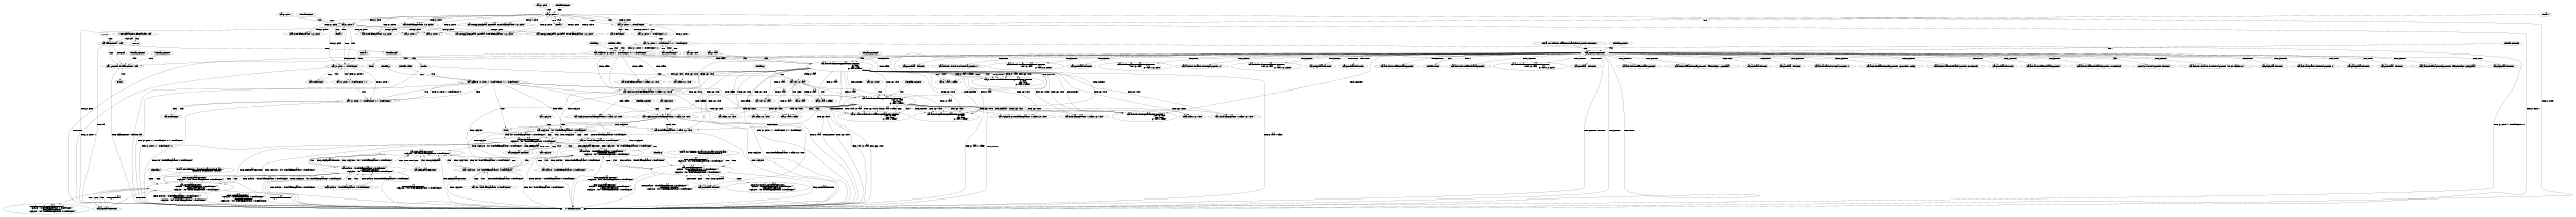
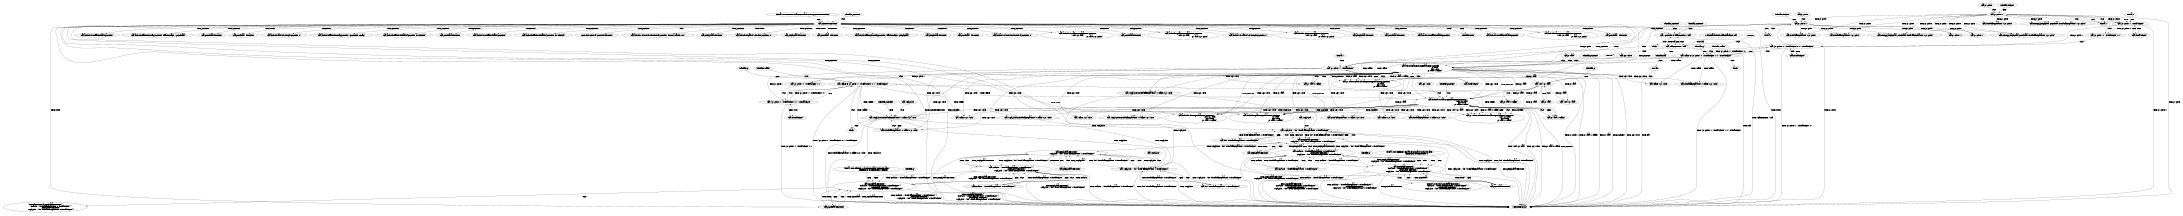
  digraph {
    n1 [label="(Call,*replySize = sizeof(effect_param_t) + voffset + p->vsize)"]
    n2 [label="(Call,*replySize < (int) (sizeof(effect_param_t) + sizeof(int32_t)))"]
    n3 [label="(Call,*replySize < (int) (sizeof(effect_param_t) + sizeof(int32_t)))"]
    n4 [label="(Call,sizeof(effect_param_t) + voffset + p->vsize)"]
    n5 [label="(Block,)"]
    n6 [label="(MethodReturn,int)"]
    n7 [label="(Call,pReplyData == NULL ||\n                    *replySize < (int) (sizeof(effect_param_t) + sizeof(int32_t)))"]
    n8 [label="(Call,(int) (sizeof(effect_param_t) + sizeof(int32_t)))"]
    n9 [label="(Call,pReplyData == NULL ||\n                        *replySize < (int) (sizeof(effect_param_t) + sizeof(int32_t)))"]
    n10 [label="(Call,(int) (sizeof(effect_param_t) + sizeof(int32_t)))"]
    n11 [label="(Call,voffset = ((p->psize - 1) / sizeof(int32_t) + 1) * sizeof(int32_t))"]
    n12 [label="(Call,((p->psize - 1) / sizeof(int32_t) + 1) * sizeof(int32_t))"]
    n13 [label="(Call,android::Virtualizer_getParameter(pContext,\n                                                               (void *)p->data,\n                                                               &p->vsize,\n                                                               p->data + voffset))"]
    n14 [label="(Call,p->data + voffset)"]
    n15 [label="(Call,voffset + p->vsize)"]
    n16 [label="(Call,sizeof(int32_t))"]
    n17 [label="(Call,voffset + p->vsize)"]
    n18 [label="(Call,*replySize = sizeof(effect_param_t) + voffset + p->vsize)"]
    n19 [label="(Call,p->status = android::Virtualizer_getParameter(pContext,\n                                                               (void *)p->data,\n                                                               &p->vsize,\n                                                               p->data + voffset))"]
    n20 [label="(Call,*replySize = sizeof(effect_param_t) + voffset + p->vsize)"]
    n21 [label="(Call,android::Volume_getParameter(pContext,\n                                                          (void *)p->data,\n                                                          &p->vsize,\n                                                          p->data + voffset))"]
    n22 [label="(Call,android::Equalizer_getParameter(pContext,\n                                                             p->data,\n                                                             &p->vsize,\n                                                             p->data + voffset))"]
    n23 [label="(Call,sizeof(effect_param_t) + voffset + p->vsize)"]
    n24 [label="(Call,voffset + p->vsize)"]
    n25 [label="(Call,sizeof(effect_param_t) + voffset + p->vsize)"]
    n26 [label="(Call,(p->psize - 1) / sizeof(int32_t))"]
    n27 [label="(Call,sizeof(int32_t))"]
    n28 [label="(Call,(p->psize - 1) / sizeof(int32_t) + 1)"]
    n29 [label="(Call,p->psize - 1)"]
    n30 [label="(Call,memcpy(pReplyData, pCmdData, sizeof(effect_param_t) + p->psize))"]
    n31 [label="(Call,p->psize - 1)"]
    n32 [label="(Call,sizeof(effect_param_t) + p->psize)"]
    n33 [label="(Call,sizeof(effect_param_t) + p->psize)"]
    n34 [label="(Call,p->psize - 1)"]
    n35 [label="(Call,memcpy(pReplyData, pCmdData, sizeof(effect_param_t) + p->psize))"]
    n36 [label="(Literal,1)"]
    n37 [label="(Call,p->psize - 1)"]
    n38 [label="(Call,(p->psize - 1) / sizeof(int32_t))"]
    n39 [label="(Call,sizeof(effect_param_t) + p->psize)"]
    n40 [label="(Call,memcpy(pReplyData, pCmdData, sizeof(effect_param_t) + p->psize))"]
    n41 [label="(Literal,1)"]
    n42 [label="(Call,((p->psize - 1) / sizeof(int32_t) + 1) * sizeof(int32_t))"]
    n43 [label="(Call,(p->psize - 1) / sizeof(int32_t) + 1)"]
    n44 [label="(Call,sizeof(int32_t))"]
    n45 [label="(Call,pContext == NULL)"]
    n46 [label="(Call,android::BassBoost_getParameter(pContext,\n                                                             p->data,\n                                                             &p->vsize,\n                                                             p->data + voffset))"]
    n47 [label="(Call,android::LvmEffect_enable(pContext))"]
    n48 [label="(Call,android::Effect_setConfig(pContext, (effect_config_t *) pCmdData))"]
    n49 [label="(Call,pCmdData == NULL)"]
    n50 [label="(Call,pCmdData   == NULL)"]
    n51 [label="(Call,android::BassSetStrength(pContext, 0))"]
    n52 [label="(Call,android::Effect_setConfig(pContext, &pContext->config))"]
    n53 [label="(Call,android::Effect_setEnabled(pContext, LVM_TRUE))"]
    n54 [label="(Call,pCmdData == NULL)"]
    n55 [label="(Call,android::LvmEffect_disable(pContext))"]
    n56 [label="(Call,android::Effect_setEnabled(pContext, LVM_FALSE))"]
    n57 [label="(ControlStructure,if (pContext == NULL))"]
    n58 [label="(Call,android::VolumeSetVolumeLevel(pContext, (int16_t)(maxdB*100)))"]
    n59 [label="(Call,pReplyData == NULL)"]
    n60 [label="(Call,android::EqualizerSetPreset(pContext, 0))"]
    n61 [label="(Call,pCmdData == NULL)"]
    n62 [label="(Call,pReplyData == NULL)"]
    n63 [label="(Call,pCmdData   == NULL)"]
    n64 [label="(Call,android::Effect_getConfig(pContext, (effect_config_t *)pReplyData))"]
    n65 [label="(Call,pReplyData == NULL)"]
    n66 [label="(Call,pCmdData   == NULL)"]
    n67 [label="(Call,android::VolumeSetVolumeLevel(pContext, 0))"]
    n68 [label="(Call,android::Virtualizer_setParameter(pContext,\n (void *)p->data,\n                                                                       p->data + p->psize))"]
    n69 [label="(Call,pCmdData == NULL)"]
    n70 [label="(Call,android::Equalizer_setParameter(pContext,\n (void *)p->data,\n                                                                     p->data + p->psize))"]
    n71 [label="(Call,android::VirtualizerSetStrength(pContext, 0))"]
    n72 [label="(Call,android::Volume_setParameter(pContext,\n (void *)p->data,\n                                                                 p->data + p->psize))"]
    n73 [label="(Call,pReplyData == NULL)"]
    n74 [label="(Call,pCmdData == NULL)"]
    n75 [label="(Call,android::LvmEffect_enable(pContext))"]
    n76 [label="(Identifier,NULL)"]
    n77 [label="(Call,android::LvmEffect_disable(pContext))"]
    n78 [label="(Call,android::BassBoost_setParameter(pContext,\n (void *)p->data,\n                                                                    p->data + p->psize))"]
    n79 [label="(Call,pCmdData == NULL)"]
    n80 [label="(Call,pCmdData    == NULL)"]
    n81 [label="(Call,* pContext = (EffectContext *) self)"]
    n82 [label="(Call,(void *)p->data)"]
    n83 [label="(Call,p->data + voffset)"]
    n84 [label="(Call,*replySize = sizeof(effect_param_t) + voffset + p->vsize)"]
    n85 [label="(Call,voffset + p->vsize)"]
    n86 [label="(Call,sizeof(effect_param_t) + voffset + p->vsize)"]
    n87 [label="(Call,p->data + voffset)"]
    n88 [label="(Call,p->status = android::BassBoost_getParameter(pContext,\n                                                             p->data,\n                                                             &p->vsize,\n                                                             p->data + voffset))"]
    n89 [label="(Call,(void *)p->data)"]
    n90 [label="(Call,pCmdData == NULL ||\n                    cmdSize < (sizeof(effect_param_t) + sizeof(int32_t)) ||\n                    pReplyData == NULL ||\n                    *replySize < (int) (sizeof(effect_param_t) + sizeof(int32_t)))"]
    n91 [label="(Call,pCmdData == NULL ||\n                        cmdSize < (sizeof(effect_param_t) + sizeof(int32_t)) ||\n                        pReplyData == NULL ||\n                        *replySize < (int) (sizeof(effect_param_t) + sizeof(int32_t)))"]
    n92 [label="(Call,(EffectContext *) self)"]
    n93 [label="(Block,)"]
    n94 [label="(Identifier,self)"]
    1000490
    n96 [label="(MethodParameterIn,effect_handle_t  self)"]
    1000108
    n98 [label="(Call,p->data)"]
    n99 [label="(Call,voffset = ((p->psize - 1) / sizeof(int32_t) + 1) * sizeof(int32_t))"]
    n100 [label="(Block,)"]
    n101 [label="(Call,sizeof(int32_t))"]
    n102 [label="(Call,cmdSize < (sizeof(effect_param_t) + sizeof(int32_t)) ||\n                    pReplyData == NULL ||\n                    *replySize < (int) (sizeof(effect_param_t) + sizeof(int32_t)))"]
    n103 [label="(Call,pReplyData == NULL)"]
    n104 [label="(Call,cmdSize < (sizeof(effect_param_t) + sizeof(int32_t)))"]
    n105 [label="(Call,cmdSize < (sizeof(effect_param_t) + sizeof(int32_t)) ||\n                        pReplyData == NULL ||\n                        *replySize < (int) (sizeof(effect_param_t) + sizeof(int32_t)))"]
    n106 [label="(Call,pReplyData == NULL)"]
    n107 [label="(ControlStructure,if (pCmdData == NULL ||\n                    cmdSize < (sizeof(effect_param_t) + sizeof(int32_t)) ||\n                    pReplyData == NULL ||\n                    *replySize < (int) (sizeof(effect_param_t) + sizeof(int32_t))))"]
    n108 [label="(Call,cmdSize < (sizeof(effect_param_t) + sizeof(int32_t)))"]
    n109 [label="(ControlStructure,if (pCmdData == NULL ||\n                        cmdSize < (sizeof(effect_param_t) + sizeof(int32_t)) ||\n                        pReplyData == NULL ||\n                        *replySize < (int) (sizeof(effect_param_t) + sizeof(int32_t))))"]
    n110 [label="(Call,p->psize)"]
    n111 [label="(Call,&p->vsize)"]
    n112 [label="(Literal,1)"]
    n113 [label="(Call,p->data)"]
    n114 [label="(Literal,1)"]
    n115 [label="(Call,&p->vsize)"]
-   n116 [label="(Identifier,cmdCode)"]
    n117 [label="(Identifier,p)"]
    n118 [label="(Identifier,p)"]
    n119 [label="(Identifier,voffset)"]
    n120 [label="(Identifier,p)"]
    n121 [label="(Literal,\"\tLVM_ERROR : Effect_command ERROR pContext == NULL\")"]
    n122 [label="(Identifier,pContext)"]
    n123 [label="(Identifier,pContext)"]
    n124 [label="(Call,*replySize)"]
    n125 [label="(Literal,\"\tLVM_ERROR : Volume_command cmdCode Case: \"\n                            \"EFFECT_CMD_GET_PARAM: ERROR\")"]
    n126 [label="(Identifier,int32_t)"]
    n127 [label="(Call,*replySize)"]
    n128 [label="(Literal,\"\tLVM_ERROR : Equalizer_command cmdCode Case: \"\n                            \"EFFECT_CMD_GET_PARAM\")"]
    n129 [label="(Call,p->psize)"]
    n130 [label="(Identifier,pContext)"]
    n131 [label="(Identifier,pContext)"]
    n132 [label="(Identifier,p)"]
    n133 [label="(Call,*replySize)"]
    n134 [label="(Identifier,voffset)"]
    n135 [label="(Identifier,int32_t)"]
    n136 [label="(Identifier,pContext)"]
    n137 [label="(Identifier,p)"]
    n138 [label="(Identifier,pContext)"]
    1000120
    n1 -> n2 [label="DDG: *replySize"]
    n1 -> n3 [label="DDG: *replySize"]
    n1 -> n4 [label="CFG: "]
    n1 -> n5 [label="AST: "]
    n1 -> n6 [label="DDG: sizeof(effect_param_t) + voffset + p->vsize"]
    n1 -> n6 [label="DDG: *replySize"]
    n2 -> n6 [label="DDG: *replySize"]
    n2 -> n6 [label="DDG: (int) (sizeof(effect_param_t) + sizeof(int32_t))"]
    n2 -> n7 [label="AST: "]
    n2 -> n7 [label="DDG: *replySize"]
    n2 -> n7 [label="DDG: (int) (sizeof(effect_param_t) + sizeof(int32_t))"]
    n2 -> n8 [label="CFG: "]
    n3 -> n6 [label="DDG: (int) (sizeof(effect_param_t) + sizeof(int32_t))"]
    n3 -> n6 [label="DDG: *replySize"]
    n3 -> n9 [label="AST: "]
    n3 -> n9 [label="DDG: *replySize"]
    n3 -> n9 [label="DDG: (int) (sizeof(effect_param_t) + sizeof(int32_t))"]
    n3 -> n10 [label="CFG: "]
    n4 -> n1 [label="AST: "]
    n7 -> n2 [label="CFG: "]
    n7 -> n6 [label="DDG: pReplyData == NULL"]
    n7 -> n6 [label="DDG: *replySize < (int) (sizeof(effect_param_t) + sizeof(int32_t))"]
    n7 -> n9 [label="DDG: *replySize < (int) (sizeof(effect_param_t) + sizeof(int32_t))"]
    n7 -> n102 [label="AST: "]
    n7 -> n102 [label="DDG: pReplyData == NULL"]
    n7 -> n102 [label="DDG: *replySize < (int) (sizeof(effect_param_t) + sizeof(int32_t))"]
    n7 -> n103 [label="CFG: "]
    n8 -> n2 [label="AST: "]
    n8 -> n2 [label="DDG: sizeof(effect_param_t) + sizeof(int32_t)"]
    n9 -> n3 [label="CFG: "]
    n9 -> n6 [label="DDG: *replySize < (int) (sizeof(effect_param_t) + sizeof(int32_t))"]
    n9 -> n6 [label="DDG: pReplyData == NULL"]
    n9 -> n105 [label="AST: "]
    n9 -> n105 [label="DDG: pReplyData == NULL"]
    n9 -> n105 [label="DDG: *replySize < (int) (sizeof(effect_param_t) + sizeof(int32_t))"]
    n9 -> n106 [label="CFG: "]
    n10 -> n3 [label="AST: "]
    n10 -> n3 [label="DDG: sizeof(effect_param_t) + sizeof(int32_t)"]
    n11 -> n1 [label="DDG: voffset"]
    n11 -> n4 [label="DDG: voffset"]
    n11 -> n5 [label="AST: "]
    n11 -> n6 [label="DDG: ((p->psize - 1) / sizeof(int32_t) + 1) * sizeof(int32_t)"]
    n11 -> n12 [label="CFG: "]
    n11 -> n13 [label="DDG: voffset"]
    n11 -> n14 [label="DDG: voffset"]
    n11 -> n15 [label="DDG: voffset"]
    n12 -> n6 [label="DDG: (p->psize - 1) / sizeof(int32_t) + 1"]
    n12 -> n11 [label="AST: "]
    n12 -> n11 [label="DDG: (p->psize - 1) / sizeof(int32_t) + 1"]
    n12 -> n16 [label="CFG: "]
    n13 -> n1 [label="DDG: &p->vsize"]
    n13 -> n4 [label="DDG: &p->vsize"]
    n13 -> n6 [label="DDG: (void *)p->data"]
    n13 -> n6 [label="DDG: &p->vsize"]
    n13 -> n6 [label="DDG: p->data + voffset"]
    n13 -> n6 [label="DDG: pContext"]
    n13 -> n14 [label="CFG: "]
    n13 -> n15 [label="DDG: &p->vsize"]
    n13 -> n17 [label="DDG: &p->vsize"]
    n13 -> n18 [label="DDG: &p->vsize"]
    n13 -> n19 [label="AST: "]
    n13 -> n19 [label="DDG: pContext"]
    n13 -> n19 [label="DDG: (void *)p->data"]
    n13 -> n19 [label="DDG: &p->vsize"]
    n13 -> n19 [label="DDG: p->data + voffset"]
    n13 -> n20 [label="DDG: &p->vsize"]
    n13 -> n21 [label="DDG: pContext"]
    n13 -> n21 [label="DDG: &p->vsize"]
    n13 -> n22 [label="DDG: pContext"]
    n13 -> n22 [label="DDG: &p->vsize"]
    n13 -> n23 [label="DDG: &p->vsize"]
    n13 -> n24 [label="DDG: &p->vsize"]
    n13 -> n25 [label="DDG: &p->vsize"]
    n14 -> n13 [label="AST: "]
    n16 -> n12 [label="AST: "]
    n19 -> n13 [label="CFG: "]
    n20 -> n3 [label="DDG: *replySize"]
    n26 -> n6 [label="DDG: p->psize - 1"]
    n26 -> n12 [label="DDG: p->psize - 1"]
    n26 -> n27 [label="CFG: "]
    n26 -> n28 [label="AST: "]
    n26 -> n28 [label="DDG: p->psize - 1"]
    n27 -> n26 [label="AST: "]
    n28 -> n12 [label="AST: "]
    n29 -> n6 [label="DDG: p->psize"]
    n29 -> n26 [label="AST: "]
    n29 -> n26 [label="DDG: p->psize"]
    n29 -> n26 [label="DDG: 1"]
    n29 -> n30 [label="DDG: p->psize"]
    n29 -> n31 [label="DDG: p->psize"]
    n29 -> n32 [label="DDG: p->psize"]
    n29 -> n33 [label="DDG: p->psize"]
    n29 -> n34 [label="DDG: p->psize"]
    n29 -> n35 [label="DDG: p->psize"]
    n29 -> n36 [label="CFG: "]
    n36 -> n29 [label="AST: "]
    n37 -> n6 [label="DDG: p->psize"]
    n37 -> n29 [label="DDG: p->psize"]
    n37 -> n30 [label="DDG: p->psize"]
    n37 -> n31 [label="DDG: p->psize"]
    n37 -> n32 [label="DDG: p->psize"]
    n37 -> n33 [label="DDG: p->psize"]
    n37 -> n34 [label="DDG: p->psize"]
    n37 -> n35 [label="DDG: p->psize"]
    n37 -> n38 [label="AST: "]
    n37 -> n38 [label="DDG: p->psize"]
    n37 -> n38 [label="DDG: 1"]
    n37 -> n39 [label="DDG: p->psize"]
    n37 -> n40 [label="DDG: p->psize"]
    n37 -> n41 [label="CFG: "]
    n38 -> n6 [label="DDG: p->psize - 1"]
    n38 -> n42 [label="DDG: p->psize - 1"]
    n38 -> n43 [label="AST: "]
    n38 -> n43 [label="DDG: p->psize - 1"]
    n38 -> n44 [label="CFG: "]
    n41 -> n37 [label="AST: "]
    n42 -> n6 [label="DDG: (p->psize - 1) / sizeof(int32_t) + 1"]
    n42 -> n99 [label="AST: "]
    n42 -> n99 [label="DDG: (p->psize - 1) / sizeof(int32_t) + 1"]
    n42 -> n101 [label="CFG: "]
    n43 -> n42 [label="AST: "]
    n44 -> n38 [label="AST: "]
    n45 -> n6 [label="DDG: pContext == NULL"]
    n45 -> n6 [label="DDG: pContext"]
    n45 -> n6 [label="DDG: NULL"]
    n45 -> n13 [label="DDG: pContext"]
    n45 -> n21 [label="DDG: pContext"]
    n45 -> n22 [label="DDG: pContext"]
    n45 -> n46 [label="DDG: pContext"]
    n45 -> n47 [label="DDG: pContext"]
    n45 -> n48 [label="DDG: pContext"]
    n45 -> n49 [label="DDG: NULL"]
    n45 -> n50 [label="DDG: NULL"]
    n45 -> n51 [label="DDG: pContext"]
    n45 -> n52 [label="DDG: pContext"]
    n45 -> n53 [label="DDG: pContext"]
    n45 -> n54 [label="DDG: NULL"]
    n45 -> n55 [label="DDG: pContext"]
    n45 -> n56 [label="DDG: pContext"]
    n45 -> n57 [label="AST: "]
    n45 -> n58 [label="DDG: pContext"]
    n45 -> n59 [label="DDG: NULL"]
    n45 -> n60 [label="DDG: pContext"]
    n45 -> n61 [label="DDG: NULL"]
    n45 -> n62 [label="DDG: NULL"]
    n45 -> n63 [label="DDG: NULL"]
    n45 -> n64 [label="DDG: pContext"]
    n45 -> n65 [label="DDG: NULL"]
    n45 -> n66 [label="DDG: NULL"]
    n45 -> n67 [label="CFG: pContext"]
    n45 -> n68 [label="DDG: pContext"]
    n45 -> n69 [label="DDG: NULL"]
    n45 -> n70 [label="DDG: pContext"]
    n45 -> n71 [label="DDG: pContext"]
    n45 -> n72 [label="DDG: pContext"]
    n45 -> n73 [label="DDG: NULL"]
    n45 -> n74 [label="DDG: NULL"]
    n45 -> n75 [label="DDG: pContext"]
    n45 -> n76 [label="CFG: "]
    n45 -> n77 [label="DDG: pContext"]
    n45 -> n78 [label="DDG: pContext"]
    n45 -> n79 [label="DDG: NULL"]
    n45 -> n80 [label="DDG: NULL"]
    n45 -> n81 [label="DDG: pContext"]
    n46 -> n1 [label="DDG: &p->vsize"]
    n46 -> n4 [label="DDG: &p->vsize"]
    n46 -> n6 [label="DDG: &p->vsize"]
    n46 -> n6 [label="DDG: p->data + voffset"]
    n46 -> n6 [label="DDG: p->data"]
    n46 -> n6 [label="DDG: pContext"]
    n46 -> n13 [label="DDG: pContext"]
    n46 -> n13 [label="DDG: &p->vsize"]
    n46 -> n15 [label="DDG: &p->vsize"]
    n46 -> n17 [label="DDG: &p->vsize"]
    n46 -> n18 [label="DDG: &p->vsize"]
    n46 -> n20 [label="DDG: &p->vsize"]
    n46 -> n21 [label="DDG: pContext"]
    n46 -> n21 [label="DDG: &p->vsize"]
    n46 -> n22 [label="DDG: pContext"]
    n46 -> n22 [label="DDG: p->data"]
    n46 -> n22 [label="DDG: &p->vsize"]
    n46 -> n23 [label="DDG: &p->vsize"]
    n46 -> n24 [label="DDG: &p->vsize"]
    n46 -> n25 [label="DDG: &p->vsize"]
    n46 -> n82 [label="DDG: p->data"]
    n46 -> n83 [label="DDG: p->data"]
    n46 -> n84 [label="DDG: &p->vsize"]
    n46 -> n85 [label="DDG: &p->vsize"]
    n46 -> n86 [label="DDG: &p->vsize"]
    n46 -> n87 [label="CFG: "]
    n46 -> n88 [label="AST: "]
    n46 -> n88 [label="DDG: pContext"]
    n46 -> n88 [label="DDG: p->data"]
    n46 -> n88 [label="DDG: &p->vsize"]
    n46 -> n88 [label="DDG: p->data + voffset"]
    n46 -> n89 [label="DDG: p->data"]
    n61 -> n90 [label="AST: "]
    n61 -> n90 [label="DDG: pCmdData"]
    n61 -> n90 [label="DDG: NULL"]
    n76 -> n45 [label="DDG: 1"]
    n79 -> n91 [label="AST: "]
    n79 -> n91 [label="DDG: pCmdData"]
    n79 -> n91 [label="DDG: NULL"]
    n81 -> n6 [label="DDG: (EffectContext *) self"]
+   n81 -> n92 [label="CFG: "]
    n81 -> n93 [label="AST: "]
    n82 -> n13 [label="AST: "]
    n82 -> n13 [label="DDG: p->data"]
    n82 -> n14 [label="DDG: p->data"]
    n82 -> n22 [label="DDG: p->data"]
    n82 -> n83 [label="DDG: p->data"]
    n82 -> n89 [label="DDG: p->data"]
    n82 -> n98 [label="CFG: "]
    n84 -> n2 [label="DDG: *replySize"]
    n84 -> n3 [label="DDG: *replySize"]
    n87 -> n46 [label="AST: "]
    n88 -> n46 [label="CFG: "]
    n90 -> n6 [label="DDG: pCmdData == NULL ||\n                    cmdSize < (sizeof(effect_param_t) + sizeof(int32_t)) ||\n                    pReplyData == NULL ||\n                    *replySize < (int) (sizeof(effect_param_t) + sizeof(int32_t))"]
    n90 -> n6 [label="DDG: cmdSize < (sizeof(effect_param_t) + sizeof(int32_t)) ||\n                    pReplyData == NULL ||\n                    *replySize < (int) (sizeof(effect_param_t) + sizeof(int32_t))"]
    n90 -> n6 [label="DDG: pCmdData == NULL"]
    n90 -> n61 [label="CFG: "]
    n90 -> n102 [label="CFG: "]
    n90 -> n107 [label="AST: "]
    n91 -> n6 [label="DDG: cmdSize < (sizeof(effect_param_t) + sizeof(int32_t)) ||\n                        pReplyData == NULL ||\n                        *replySize < (int) (sizeof(effect_param_t) + sizeof(int32_t))"]
    n91 -> n6 [label="DDG: pCmdData == NULL ||\n                        cmdSize < (sizeof(effect_param_t) + sizeof(int32_t)) ||\n                        pReplyData == NULL ||\n                        *replySize < (int) (sizeof(effect_param_t) + sizeof(int32_t))"]
    n91 -> n6 [label="DDG: pCmdData == NULL"]
    n91 -> n79 [label="CFG: "]
    n91 -> n105 [label="CFG: "]
    n91 -> n109 [label="AST: "]
    n92 -> n6 [label="DDG: self"]
    n92 -> n81 [label="AST: "]
    n92 -> n81 [label="DDG: self"]
    n92 -> n94 [label="CFG: "]
    n94 -> 1000490 [label="AST: "]
    1000490 -> n6 [label="DDG: self"]
    1000490 -> n82 [label="AST: "]
    n96 -> n92 [label="AST: self"]
-   n96 -> 1000108 [label="AST: "]
+   n92 -> 1000108 [label="AST: "]
    n98 -> n82 [label="AST: "]
    n99 -> n6 [label="DDG: ((p->psize - 1) / sizeof(int32_t) + 1) * sizeof(int32_t)"]
    n99 -> n42 [label="CFG: "]
    n99 -> n46 [label="DDG: voffset"]
    n99 -> n84 [label="DDG: voffset"]
    n99 -> n85 [label="DDG: voffset"]
    n99 -> n86 [label="DDG: voffset"]
    n99 -> n87 [label="DDG: voffset"]
    n99 -> n100 [label="AST: "]
    n101 -> n42 [label="AST: "]
    n102 -> n6 [label="DDG: pReplyData == NULL ||\n                    *replySize < (int) (sizeof(effect_param_t) + sizeof(int32_t))"]
    n102 -> n6 [label="DDG: cmdSize < (sizeof(effect_param_t) + sizeof(int32_t))"]
    n102 -> n7 [label="CFG: "]
    n102 -> n90 [label="AST: "]
    n102 -> n90 [label="DDG: cmdSize < (sizeof(effect_param_t) + sizeof(int32_t))"]
    n102 -> n90 [label="DDG: pReplyData == NULL ||\n                    *replySize < (int) (sizeof(effect_param_t) + sizeof(int32_t))"]
    n102 -> n104 [label="CFG: "]
    n103 -> n7 [label="AST: "]
    n103 -> n7 [label="DDG: pReplyData"]
    n103 -> n7 [label="DDG: NULL"]
    n104 -> n102 [label="AST: "]
    n104 -> n102 [label="DDG: cmdSize"]
    n104 -> n102 [label="DDG: sizeof(effect_param_t) + sizeof(int32_t)"]
    n105 -> n6 [label="DDG: pReplyData == NULL ||\n                        *replySize < (int) (sizeof(effect_param_t) + sizeof(int32_t))"]
    n105 -> n6 [label="DDG: cmdSize < (sizeof(effect_param_t) + sizeof(int32_t))"]
    n105 -> n9 [label="CFG: "]
    n105 -> n91 [label="AST: "]
    n105 -> n91 [label="DDG: cmdSize < (sizeof(effect_param_t) + sizeof(int32_t))"]
    n105 -> n91 [label="DDG: pReplyData == NULL ||\n                        *replySize < (int) (sizeof(effect_param_t) + sizeof(int32_t))"]
    n105 -> n108 [label="CFG: "]
    n106 -> n9 [label="AST: "]
    n106 -> n9 [label="DDG: pReplyData"]
    n106 -> n9 [label="DDG: NULL"]
    n108 -> n105 [label="AST: "]
    n108 -> n105 [label="DDG: cmdSize"]
    n108 -> n105 [label="DDG: sizeof(effect_param_t) + sizeof(int32_t)"]
    n110 -> n37 [label="AST: "]
    n111 -> n46 [label="AST: "]
    n112 -> n26 [label="CFG: "]
    n113 -> n46 [label="AST: "]
    n114 -> n38 [label="CFG: "]
    n115 -> n13 [label="AST: "]
-   n116 -> n45 [label="CFG: "]
    n117 -> n11 [label="CFG: "]
    n118 -> n91 [label="CFG: "]
    n119 -> n99 [label="AST: "]
    n120 -> n90 [label="CFG: "]
    n121 -> n45 [label="CFG: "]
    n122 -> n46 [label="AST: "]
    n123 -> n81 [label="AST: "]
    n124 -> n2 [label="AST: "]
    n125 -> n91 [label="CFG: "]
    n126 -> n37 [label="CFG: "]
    n127 -> n3 [label="AST: "]
    n128 -> n90 [label="CFG: "]
    n129 -> n29 [label="AST: "]
    n130 -> n81 [label="CFG: "]
    n131 -> n45 [label="AST: "]
    n132 -> n99 [label="CFG: "]
    n133 -> n1 [label="AST: "]
    n134 -> n11 [label="AST: "]
    n135 -> n29 [label="CFG: "]
    n136 -> n1 [label="CFG: "]
    n137 -> n82 [label="CFG: "]
    n138 -> n13 [label="AST: "]
    1000120 -> n92 [label="AST: "]
  }
